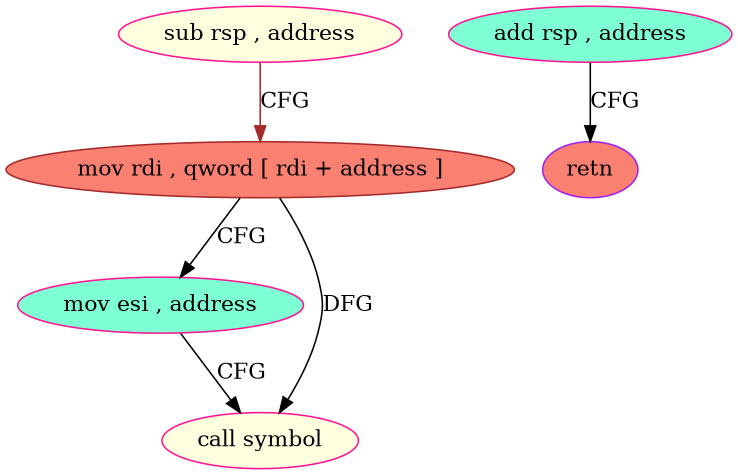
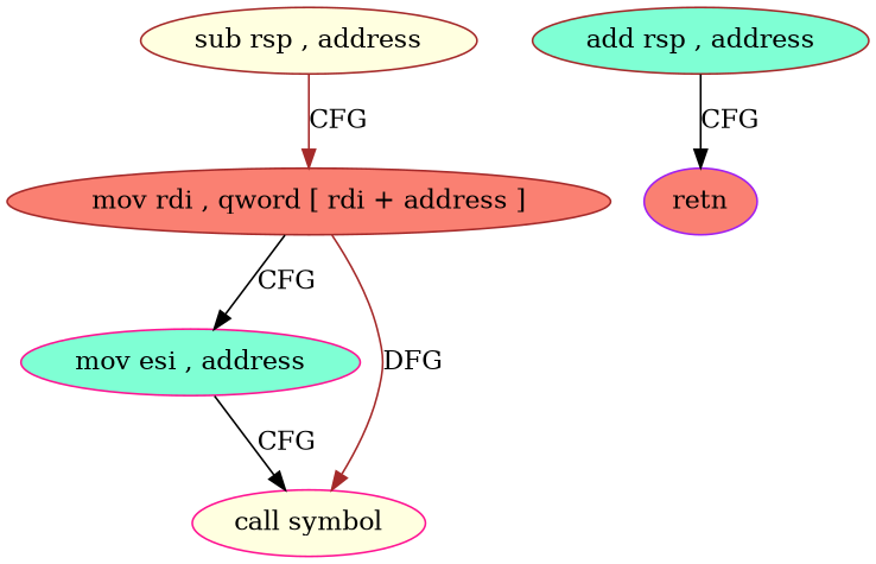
  digraph {
    node [color=deeppink fillcolor=lightyellow style=filled]
    edge [color=black]
-   n1 [label="sub rsp , address"]
+   n1 [color=brown label="sub rsp , address"]
    n2 [color=brown fillcolor=salmon label="mov rdi , qword [ rdi + address ]"]
    n3 [fillcolor=aquamarine label="mov esi , address"]
    n4 [label="call symbol"]
-   n5 [fillcolor=aquamarine label="add rsp , address"]
+   n5 [color=brown fillcolor=aquamarine label="add rsp , address"]
    n6 [color=purple fillcolor=salmon label=retn]
    n1 -> n2 [color=brown label=CFG]
    n2 -> n3 [label=CFG]
-   n2 -> n4 [label=DFG]
+   n2 -> n4 [color=brown label=DFG]
    n3 -> n4 [label=CFG]
    n5 -> n6 [label=CFG]
  }
